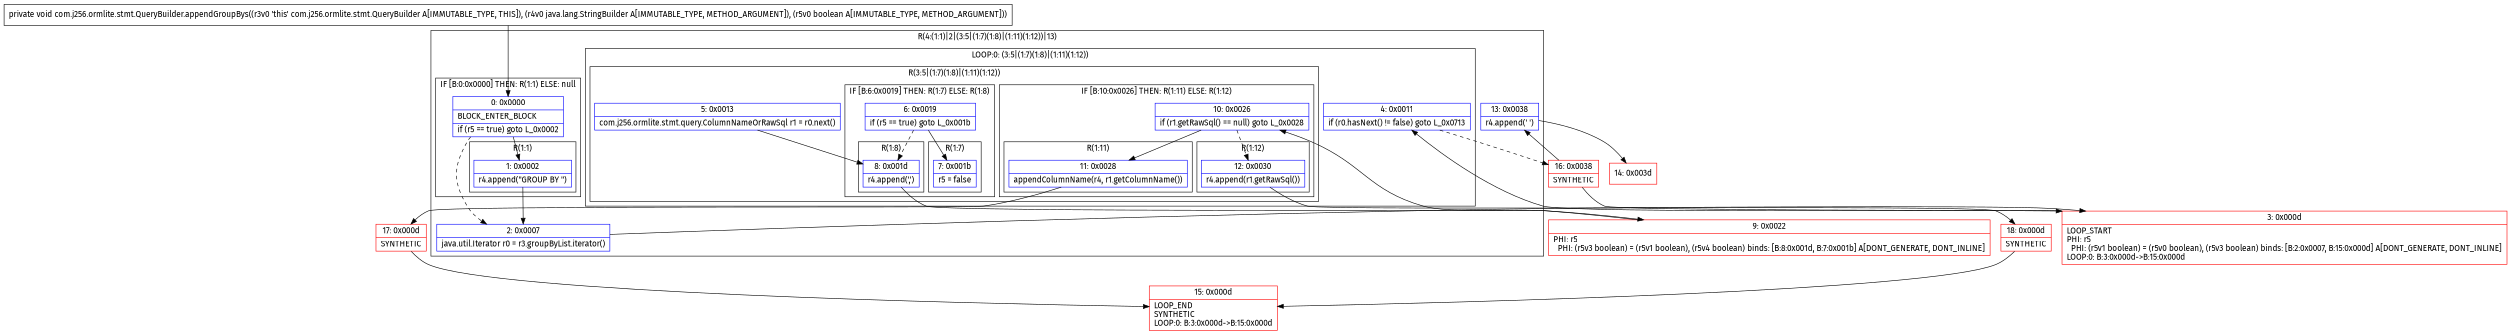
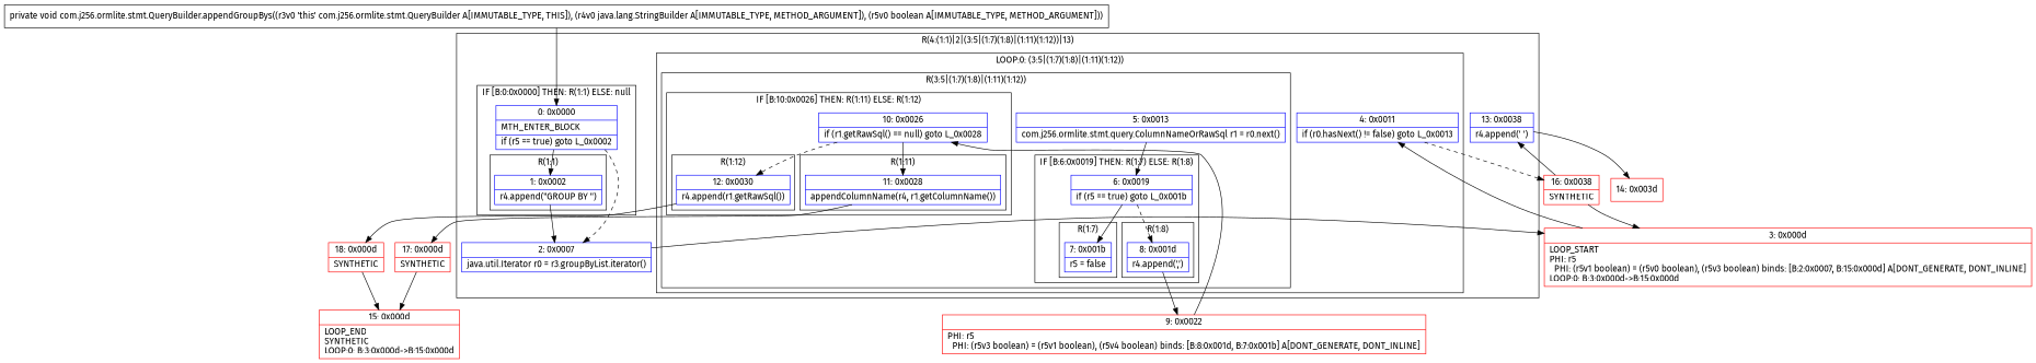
  digraph {
    fontname="Fira Sans"
    node [color=blue fontname="Fira Sans" shape=record]
    edge [fontname="Fira Sans"]
    n1 [label="{1\:\ 0x0002|r4.append(\"GROUP BY \")\l}"]
-   n2 [label="{0\:\ 0x0000|BLOCK_ENTER_BLOCK\l|if (r5 == true) goto L_0x0002\l}"]
+   n2 [label="{0\:\ 0x0000|MTH_ENTER_BLOCK\l|if (r5 == true) goto L_0x0002\l}"]
    n3 [label="{7\:\ 0x001b|r5 = false\l}"]
    n4 [label="{8\:\ 0x001d|r4.append(',')\l}"]
    n5 [label="{6\:\ 0x0019|if (r5 == true) goto L_0x001b\l}"]
    n6 [label="{11\:\ 0x0028|appendColumnName(r4, r1.getColumnName())\l}"]
    n7 [label="{12\:\ 0x0030|r4.append(r1.getRawSql())\l}"]
    n8 [label="{10\:\ 0x0026|if (r1.getRawSql() == null) goto L_0x0028\l}"]
    n9 [label="{5\:\ 0x0013|com.j256.ormlite.stmt.query.ColumnNameOrRawSql r1 = r0.next()\l}"]
-   n10 [label="{4\:\ 0x0011|if (r0.hasNext() != false) goto L_0x0713\l}"]
+   n10 [label="{4\:\ 0x0011|if (r0.hasNext() != false) goto L_0x0013\l}"]
    n11 [label="{2\:\ 0x0007|java.util.Iterator r0 = r3.groupByList.iterator()\l}"]
    n12 [label="{13\:\ 0x0038|r4.append(' ')\l}"]
    n13 [color=red label="{9\:\ 0x0022|PHI: r5 \l  PHI: (r5v3 boolean) = (r5v1 boolean), (r5v4 boolean) binds: [B:8:0x001d, B:7:0x001b] A[DONT_GENERATE, DONT_INLINE]\l}"]
    n14 [color=red label="{17\:\ 0x000d|SYNTHETIC\l}"]
    n15 [color=red label="{18\:\ 0x000d|SYNTHETIC\l}"]
    n16 [color=red label="{16\:\ 0x0038|SYNTHETIC\l}"]
    n17 [color=red label="{3\:\ 0x000d|LOOP_START\lPHI: r5 \l  PHI: (r5v1 boolean) = (r5v0 boolean), (r5v3 boolean) binds: [B:2:0x0007, B:15:0x000d] A[DONT_GENERATE, DONT_INLINE]\lLOOP:0: B:3:0x000d\-\>B:15:0x000d\l}"]
    n18 [color=red label="{14\:\ 0x003d}"]
    n19 [color=red label="{15\:\ 0x000d|LOOP_END\lSYNTHETIC\lLOOP:0: B:3:0x000d\-\>B:15:0x000d\l}"]
    n20 [label="{private void com.j256.ormlite.stmt.QueryBuilder.appendGroupBys((r3v0 'this' com.j256.ormlite.stmt.QueryBuilder A[IMMUTABLE_TYPE, THIS]), (r4v0 java.lang.StringBuilder A[IMMUTABLE_TYPE, METHOD_ARGUMENT]), (r5v0 boolean A[IMMUTABLE_TYPE, METHOD_ARGUMENT])) }" color=""]
    subgraph cluster_1 {
      label="R(4:(1:1)|2|(3:5|(1:7)(1:8)|(1:11)(1:12))|13)"
      n11
      n12
      subgraph cluster_2 {
        label="IF [B:0:0x0000] THEN: R(1:1) ELSE: null"
        n2
        subgraph cluster_3 {
          label="R(1:1)"
          n1
        }
      }
      subgraph cluster_4 {
        label="LOOP:0: (3:5|(1:7)(1:8)|(1:11)(1:12))"
        n10
        subgraph cluster_5 {
          label="R(3:5|(1:7)(1:8)|(1:11)(1:12))"
          n9
          subgraph cluster_6 {
            label="IF [B:6:0x0019] THEN: R(1:7) ELSE: R(1:8)"
            n5
            subgraph cluster_7 {
              label="R(1:7)"
              n3
            }
            subgraph cluster_8 {
              label="R(1:8)"
              n4
            }
          }
          subgraph cluster_9 {
            label="IF [B:10:0x0026] THEN: R(1:11) ELSE: R(1:12)"
            n8
            subgraph cluster_10 {
              label="R(1:11)"
              n6
            }
            subgraph cluster_11 {
              label="R(1:12)"
              n7
            }
          }
        }
      }
    }
    n1 -> n11
    n2 -> n1
    n2 -> n11 [style=dashed]
    n4 -> n13
    n5 -> n3
    n5 -> n4 [style=dashed]
    n6 -> n14
    n7 -> n15
    n8 -> n6
    n8 -> n7 [style=dashed]
-   n9 -> n4
+   n9 -> n5
    n10 -> n16 [style=dashed]
    n11 -> n17
    n12 -> n18
    n13 -> n8
    n14 -> n19
    n15 -> n19
    n16 -> n12
    n16 -> n17
    n17 -> n10
    n20 -> n2
  }
